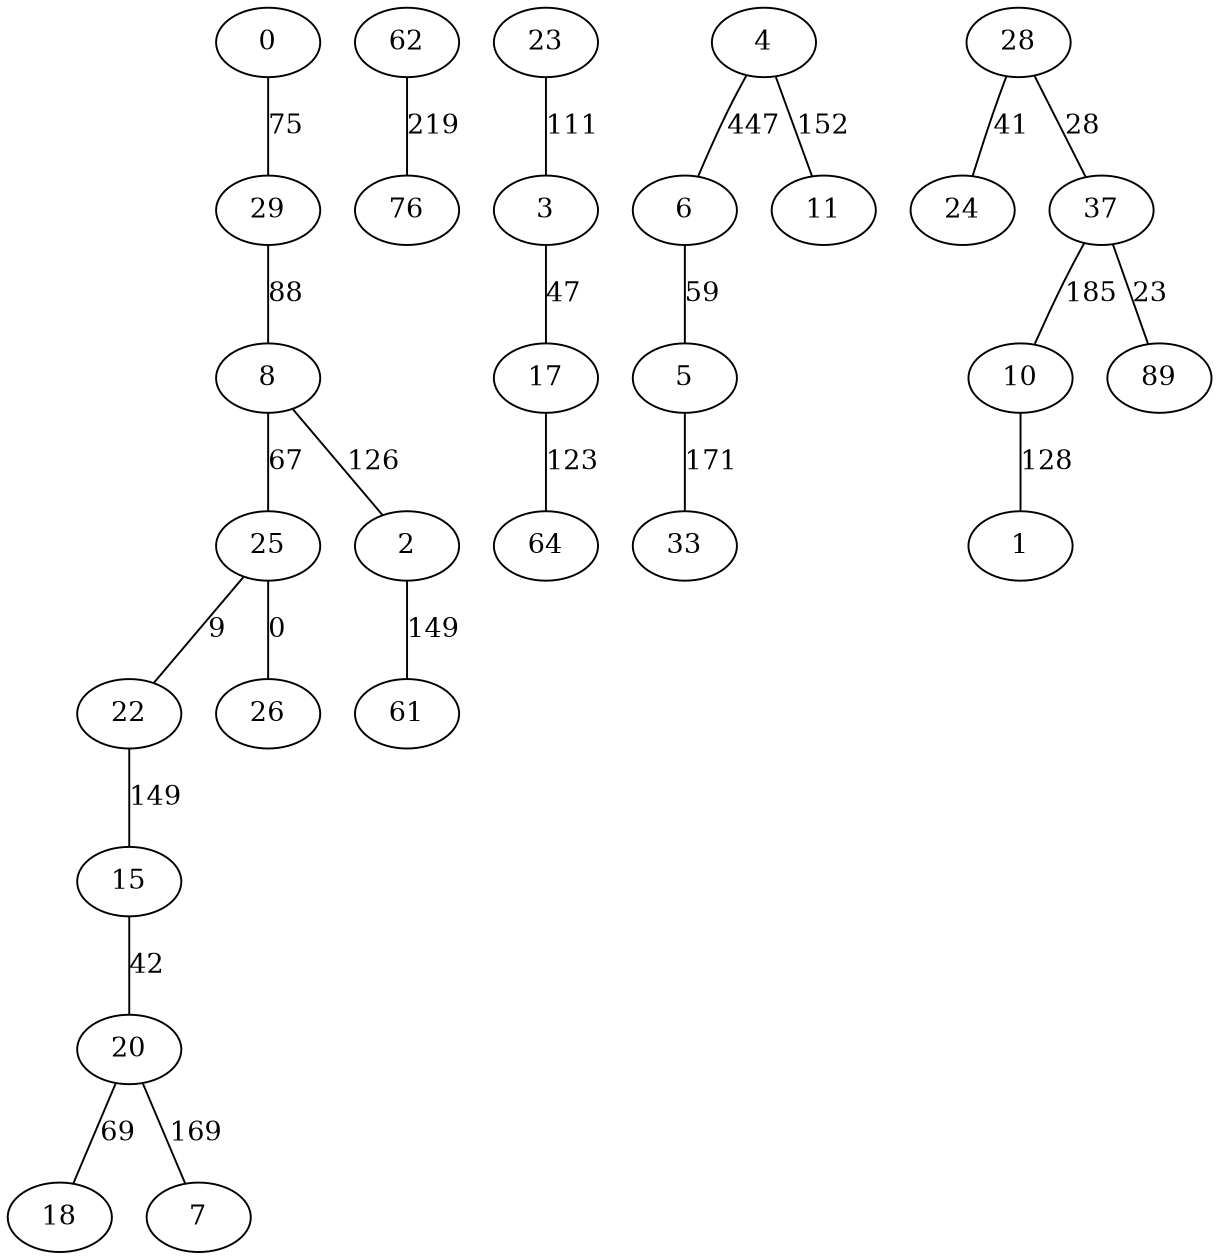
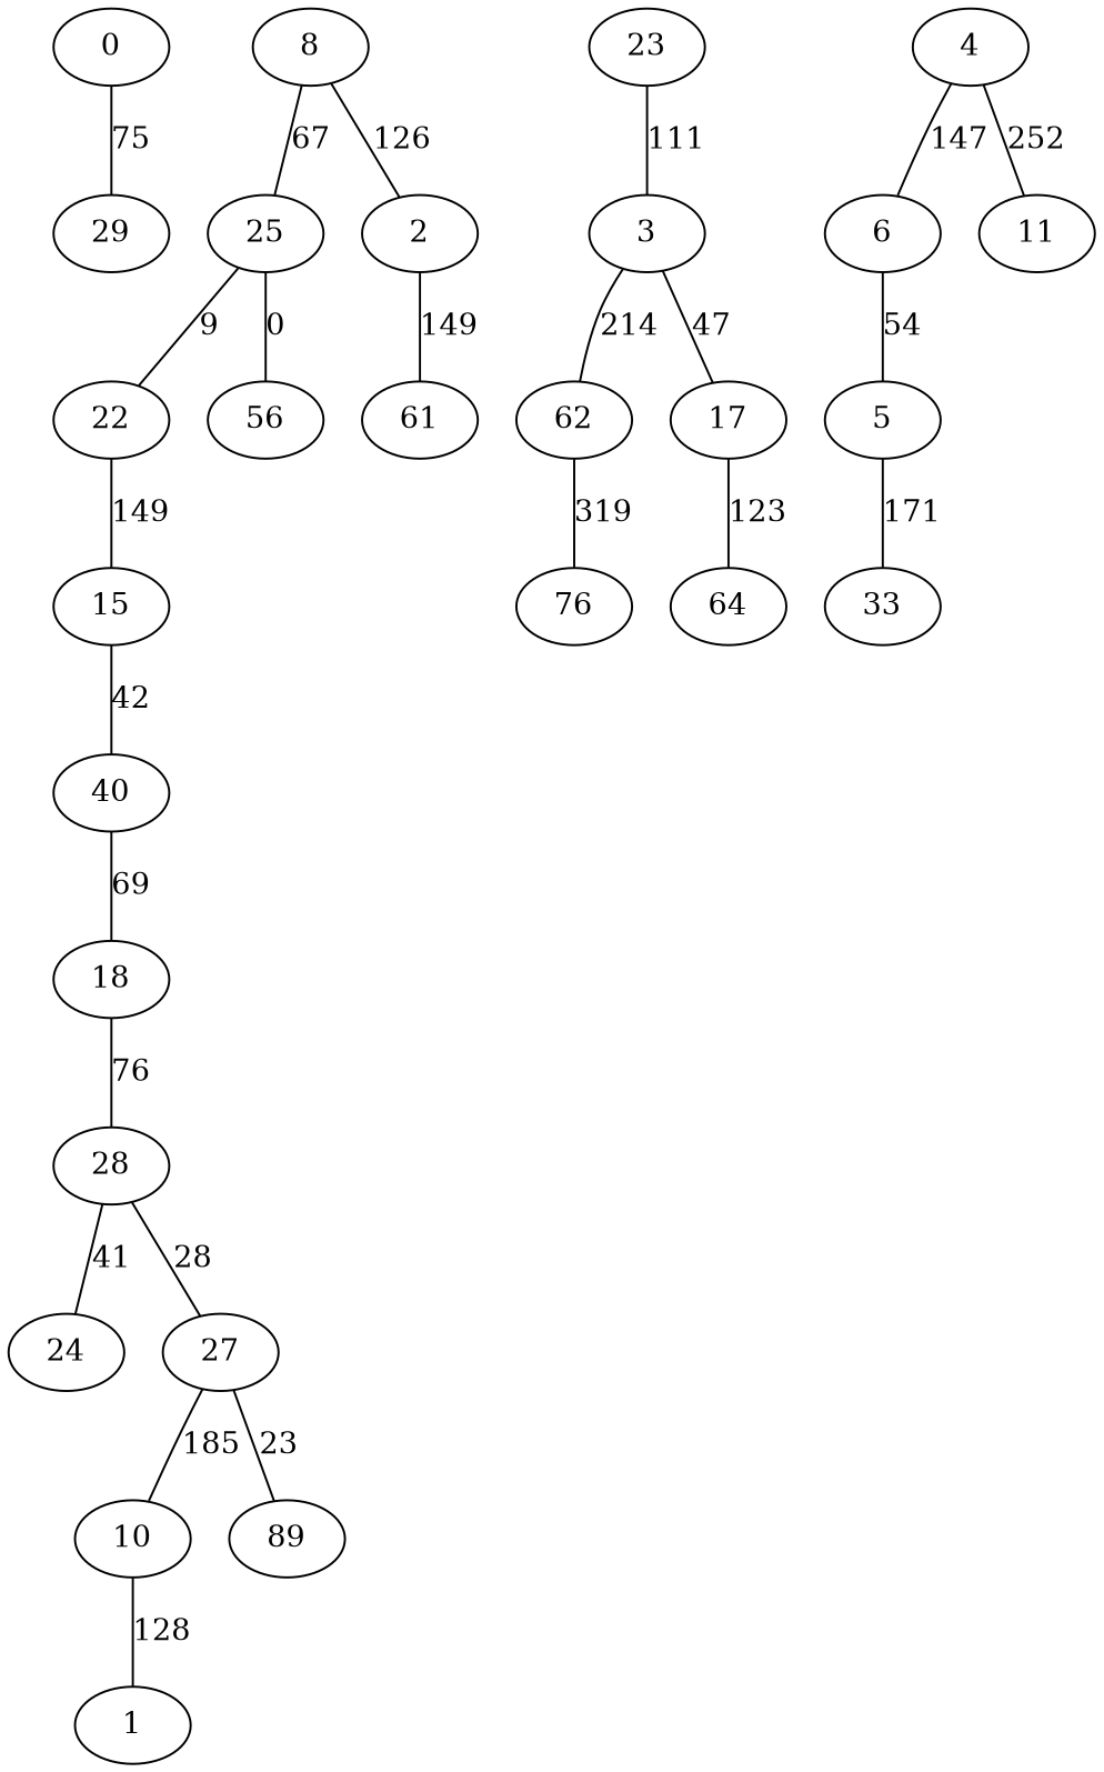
  strict graph {
    0
    29
    25
    22
-   26
+   26 [label=56]
    8
    n7 [label=61]
    2
    n9 [label=62]
    3
    17
    n12 [label=76]
    n13 [label=64]
    4
    6
    11
    5
    n18 [label=33]
    10
    1
    15
-   20
+   20 [label=40]
    18
-   7
    28
    24
-   27 [label=37]
+   27
    23
    n29 [label=89]
    0 -- 29 [label=75]
-   29 -- 8 [label=88]
    25 -- 22 [label=9]
    25 -- 26 [label=0]
    22 -- 15 [label=149]
    8 -- 25 [label=67]
    8 -- 2 [label=126]
    2 -- n7 [label=149]
-   n9 -- n12 [label=219]
+   n9 -- n12 [label=319]
+   3 -- n9 [label=214]
    3 -- 17 [label=47]
    17 -- n13 [label=123]
-   4 -- 6 [label=447]
-   4 -- 11 [label=152]
-   6 -- 5 [label=59]
+   4 -- 6 [label=147]
+   4 -- 11 [label=252]
+   6 -- 5 [label=54]
    5 -- n18 [label=171]
    10 -- 1 [label=128]
    15 -- 20 [label=42]
    20 -- 18 [label=69]
-   20 -- 7 [label=169]
+   18 -- 28 [label=76]
    28 -- 24 [label=41]
    28 -- 27 [label=28]
    27 -- 10 [label=185]
    27 -- n29 [label=23]
    23 -- 3 [label=111]
  }
